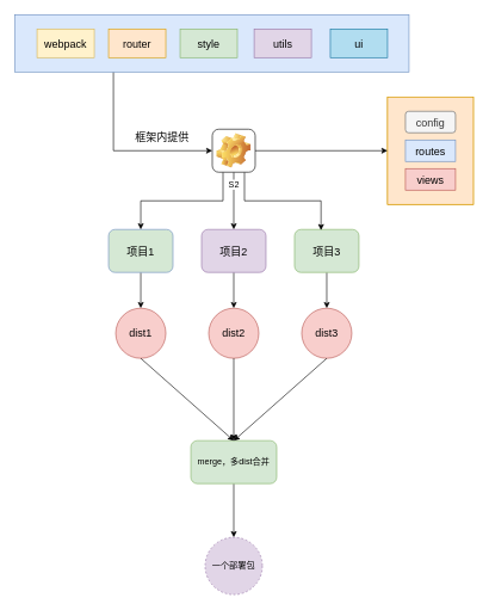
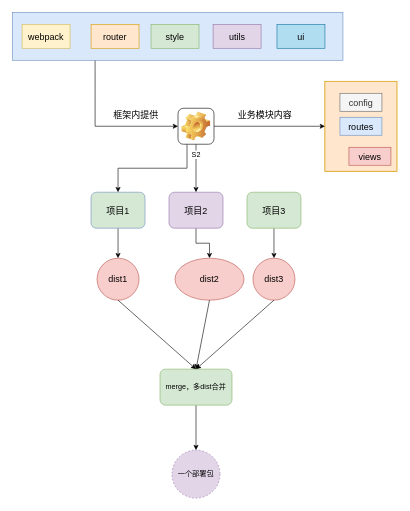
  <mxCell id="0" />
  <mxCell id="1" parent="0" />
  <mxCell id="2" style="edgeStyle=orthogonalEdgeStyle;rounded=0;orthogonalLoop=1;jettySize=auto;html=1;exitX=0.5;exitY=1;exitDx=0;exitDy=0;entryX=0.5;entryY=0;entryDx=0;entryDy=0;" parent="1" source="3" target="12" edge="1"><mxGeometry relative="1" as="geometry" /></mxCell>
  <mxCell id="3" value="&lt;span style=&quot;font-size: 15px&quot;&gt;项目1&lt;/span&gt;" style="rounded=1;whiteSpace=wrap;html=1;fillColor=#d5e8d4;strokeColor=#6c8ebf;" parent="1" vertex="1"><mxGeometry x="151" y="320" width="90" height="60" as="geometry" /></mxCell>
  <mxCell id="4" style="edgeStyle=orthogonalEdgeStyle;rounded=0;orthogonalLoop=1;jettySize=auto;html=1;exitX=0.5;exitY=1;exitDx=0;exitDy=0;entryX=0.5;entryY=0;entryDx=0;entryDy=0;" parent="1" source="5" target="14" edge="1"><mxGeometry relative="1" as="geometry" /></mxCell>
  <mxCell id="5" value="&lt;span style=&quot;font-size: 15px&quot;&gt;项目3&lt;/span&gt;" style="rounded=1;whiteSpace=wrap;html=1;fillColor=#d5e8d4;strokeColor=#82b366;" parent="1" vertex="1"><mxGeometry x="411" y="320" width="90" height="60" as="geometry" /></mxCell>
  <mxCell id="6" style="edgeStyle=orthogonalEdgeStyle;rounded=0;orthogonalLoop=1;jettySize=auto;html=1;exitX=0.25;exitY=1;exitDx=0;exitDy=0;" parent="1" source="9" target="3" edge="1"><mxGeometry relative="1" as="geometry" /></mxCell>
  <mxCell id="7" style="edgeStyle=orthogonalEdgeStyle;rounded=0;orthogonalLoop=1;jettySize=auto;html=1;exitX=0.5;exitY=1;exitDx=0;exitDy=0;" parent="1" source="9" target="11" edge="1"><mxGeometry relative="1" as="geometry" /></mxCell>
- <mxCell id="8" style="edgeStyle=orthogonalEdgeStyle;rounded=0;orthogonalLoop=1;jettySize=auto;html=1;exitX=0.75;exitY=1;exitDx=0;exitDy=0;entryX=0.411;entryY=0.017;entryDx=0;entryDy=0;entryPerimeter=0;" parent="1" source="9" target="5" edge="1"><mxGeometry relative="1" as="geometry" /></mxCell>
  <mxCell id="9" value="S2" style="icon;html=1;image=img/clipart/Gear_128x128.png" parent="1" vertex="1"><mxGeometry x="296" y="180" width="60" height="60" as="geometry" /></mxCell>
  <mxCell id="10" style="edgeStyle=orthogonalEdgeStyle;rounded=0;orthogonalLoop=1;jettySize=auto;html=1;exitX=0.5;exitY=1;exitDx=0;exitDy=0;entryX=0.5;entryY=0;entryDx=0;entryDy=0;" parent="1" source="11" target="13" edge="1"><mxGeometry relative="1" as="geometry" /></mxCell>
  <mxCell id="11" value="&lt;span style=&quot;font-size: 15px&quot;&gt;项目2&lt;/span&gt;" style="rounded=1;whiteSpace=wrap;html=1;fillColor=#e1d5e7;strokeColor=#9673a6;" parent="1" vertex="1"><mxGeometry x="281" y="320" width="90" height="60" as="geometry" /></mxCell>
  <mxCell id="12" value="&lt;font style=&quot;font-size: 15px&quot;&gt;dist1&lt;/font&gt;" style="ellipse;whiteSpace=wrap;html=1;aspect=fixed;fillColor=#f8cecc;strokeColor=#b85450;" parent="1" vertex="1"><mxGeometry x="161" y="430" width="70" height="70" as="geometry" /></mxCell>
- <mxCell id="13" value="&lt;font style=&quot;font-size: 15px&quot;&gt;dist2&lt;/font&gt;" style="ellipse;whiteSpace=wrap;html=1;aspect=fixed;fillColor=#f8cecc;strokeColor=#b85450;" parent="1" vertex="1"><mxGeometry x="291" y="430" width="70" height="70" as="geometry" /></mxCell>
+ <mxCell id="13" value="&lt;font style=&quot;font-size: 15px&quot;&gt;dist2&lt;/font&gt;" style="ellipse;whiteSpace=wrap;html=1;aspect=fixed;fillColor=#f8cecc;strokeColor=#b85450;" parent="1" vertex="1"><mxGeometry x="291" y="430" width="115" height="70" as="geometry" /></mxCell>
  <mxCell id="14" value="&lt;font style=&quot;font-size: 15px&quot;&gt;dist3&lt;/font&gt;" style="ellipse;whiteSpace=wrap;html=1;aspect=fixed;fillColor=#f8cecc;strokeColor=#b85450;" parent="1" vertex="1"><mxGeometry x="421" y="430" width="70" height="70" as="geometry" /></mxCell>
  <mxCell id="15" style="edgeStyle=orthogonalEdgeStyle;rounded=0;orthogonalLoop=1;jettySize=auto;html=1;exitX=0.25;exitY=1;exitDx=0;exitDy=0;entryX=0;entryY=0.5;entryDx=0;entryDy=0;" parent="1" source="29" target="9" edge="1"><mxGeometry relative="1" as="geometry"><mxPoint x="121" y="210" as="sourcePoint" /></mxGeometry></mxCell>
  <mxCell id="16" value="" style="group;fillColor=#ffe6cc;strokeColor=#d79b00;" parent="1" vertex="1" connectable="0"><mxGeometry x="541" y="135" width="120" height="150" as="geometry" /></mxCell>
  <mxCell id="17" value="" style="rounded=0;whiteSpace=wrap;html=1;fillColor=#ffe6cc;strokeColor=#d79b00;" parent="16" vertex="1"><mxGeometry width="120" height="150" as="geometry" /></mxCell>
- <mxCell id="18" value="&lt;font style=&quot;font-size: 15px&quot;&gt;config&lt;/font&gt;" style="whiteSpace=wrap;html=1;fillColor=#f5f5f5;strokeColor=#666666;fontColor=#333333;rounded=1;" parent="16" vertex="1"><mxGeometry x="25" y="20" width="70" height="30" as="geometry" /></mxCell>
+ <mxCell id="18" value="&lt;font style=&quot;font-size: 15px&quot;&gt;config&lt;/font&gt;" style="rounded=0;whiteSpace=wrap;html=1;fillColor=#f5f5f5;strokeColor=#666666;fontColor=#333333;" parent="16" vertex="1"><mxGeometry x="25" y="20" width="70" height="30" as="geometry" /></mxCell>
  <mxCell id="19" value="&lt;font style=&quot;font-size: 15px&quot;&gt;routes&lt;/font&gt;" style="rounded=0;whiteSpace=wrap;html=1;fillColor=#dae8fc;strokeColor=#6c8ebf;" parent="16" vertex="1"><mxGeometry x="25" y="60" width="70" height="30" as="geometry" /></mxCell>
- <mxCell id="20" value="&lt;font style=&quot;font-size: 15px&quot;&gt;views&lt;/font&gt;" style="rounded=0;whiteSpace=wrap;html=1;fillColor=#f8cecc;strokeColor=#b85450;" parent="16" vertex="1"><mxGeometry x="25" y="100" width="70" height="30" as="geometry" /></mxCell>
+ <mxCell id="20" value="&lt;font style=&quot;font-size: 15px&quot;&gt;views&lt;/font&gt;" style="rounded=0;whiteSpace=wrap;html=1;fillColor=#f8cecc;strokeColor=#b85450;" parent="16" vertex="1"><mxGeometry x="40" y="110" width="70" height="30" as="geometry" /></mxCell>
  <mxCell id="21" value="" style="endArrow=classic;html=1;entryX=0;entryY=0.5;entryDx=0;entryDy=0;exitX=1;exitY=0.5;exitDx=0;exitDy=0;" parent="1" source="9" target="17" edge="1"><mxGeometry width="50" height="50" relative="1" as="geometry"><mxPoint x="451" y="240" as="sourcePoint" /><mxPoint x="501" y="190" as="targetPoint" /></mxGeometry></mxCell>
  <mxCell id="22" value="&lt;font style=&quot;font-size: 15px&quot;&gt;框架内提供&lt;/font&gt;" style="text;html=1;strokeColor=none;fillColor=none;align=center;verticalAlign=middle;whiteSpace=wrap;rounded=0;" parent="1" vertex="1"><mxGeometry x="186" y="180" width="80" height="20" as="geometry" /></mxCell>
+ <mxCell id="23" value="&lt;font style=&quot;font-size: 15px&quot;&gt;业务模块内容&lt;/font&gt;" style="text;html=1;strokeColor=none;fillColor=none;align=center;verticalAlign=middle;whiteSpace=wrap;rounded=0;" parent="1" vertex="1"><mxGeometry x="391" y="180" width="100" height="20" as="geometry" /></mxCell>
  <mxCell id="24" style="edgeStyle=orthogonalEdgeStyle;rounded=0;orthogonalLoop=1;jettySize=auto;html=1;exitX=0.5;exitY=1;exitDx=0;exitDy=0;" edge="1" parent="1" source="25" target="35"><mxGeometry relative="1" as="geometry" /></mxCell>
  <mxCell id="25" value="merge，多dist合并" style="rounded=1;whiteSpace=wrap;html=1;fillColor=#d5e8d4;strokeColor=#82b366;" parent="1" vertex="1"><mxGeometry x="266" y="615" width="120" height="60" as="geometry" /></mxCell>
  <mxCell id="26" value="" style="endArrow=classic;html=1;exitX=0.5;exitY=1;exitDx=0;exitDy=0;entryX=0.5;entryY=0;entryDx=0;entryDy=0;" parent="1" source="12" target="25" edge="1"><mxGeometry width="50" height="50" relative="1" as="geometry"><mxPoint x="171" y="630" as="sourcePoint" /><mxPoint x="221" y="580" as="targetPoint" /></mxGeometry></mxCell>
  <mxCell id="27" value="" style="endArrow=classic;html=1;entryX=0.5;entryY=0;entryDx=0;entryDy=0;exitX=0.5;exitY=1;exitDx=0;exitDy=0;" parent="1" source="13" target="25" edge="1"><mxGeometry width="50" height="50" relative="1" as="geometry"><mxPoint x="321" y="550" as="sourcePoint" /><mxPoint x="371" y="500" as="targetPoint" /></mxGeometry></mxCell>
  <mxCell id="28" value="" style="endArrow=classic;html=1;entryX=0.5;entryY=0;entryDx=0;entryDy=0;exitX=0.5;exitY=1;exitDx=0;exitDy=0;" parent="1" source="14" target="25" edge="1"><mxGeometry width="50" height="50" relative="1" as="geometry"><mxPoint x="391" y="590" as="sourcePoint" /><mxPoint x="441" y="540" as="targetPoint" /></mxGeometry></mxCell>
  <mxCell id="29" value="" style="rounded=0;whiteSpace=wrap;html=1;fillColor=#dae8fc;strokeColor=#6c8ebf;" vertex="1" parent="1"><mxGeometry x="20" y="20" width="551" height="80" as="geometry" /></mxCell>
- <mxCell id="30" value="&lt;span style=&quot;font-size: 15px&quot;&gt;webpack&lt;/span&gt;" style="rounded=0;whiteSpace=wrap;html=1;fillColor=#fff2cc;strokeColor=#d6b656;" vertex="1" parent="1"><mxGeometry x="51" y="40" width="80" height="40" as="geometry" /></mxCell>
+ <mxCell id="30" value="&lt;span style=&quot;font-size: 15px&quot;&gt;webpack&lt;/span&gt;" style="rounded=0;whiteSpace=wrap;html=1;fillColor=#fff2cc;strokeColor=#d6b656;" vertex="1" parent="1"><mxGeometry x="36" y="40" width="80" height="40" as="geometry" /></mxCell>
  <mxCell id="31" value="&lt;span style=&quot;font-size: 15px&quot;&gt;router&lt;/span&gt;" style="rounded=0;whiteSpace=wrap;html=1;fillColor=#ffe6cc;strokeColor=#d79b00;" vertex="1" parent="1"><mxGeometry x="151" y="40" width="80" height="40" as="geometry" /></mxCell>
  <mxCell id="32" value="&lt;span style=&quot;font-size: 15px&quot;&gt;style&lt;/span&gt;" style="rounded=0;whiteSpace=wrap;html=1;fillColor=#d5e8d4;strokeColor=#82b366;" vertex="1" parent="1"><mxGeometry x="251" y="40" width="80" height="40" as="geometry" /></mxCell>
  <mxCell id="33" value="&lt;span style=&quot;font-size: 15px&quot;&gt;utils&lt;/span&gt;" style="rounded=0;whiteSpace=wrap;html=1;fillColor=#e1d5e7;strokeColor=#9673a6;" vertex="1" parent="1"><mxGeometry x="354.5" y="40" width="80" height="40" as="geometry" /></mxCell>
  <mxCell id="34" value="&lt;span style=&quot;font-size: 15px&quot;&gt;ui&lt;/span&gt;" style="rounded=0;whiteSpace=wrap;html=1;fillColor=#b1ddf0;strokeColor=#10739e;" vertex="1" parent="1"><mxGeometry x="461" y="40" width="80" height="40" as="geometry" /></mxCell>
  <mxCell id="35" value="一个部署包" style="ellipse;whiteSpace=wrap;html=1;aspect=fixed;fillColor=#e1d5e7;strokeColor=#9673a6;dashed=1;" vertex="1" parent="1"><mxGeometry x="286" y="750" width="80" height="80" as="geometry" /></mxCell>
